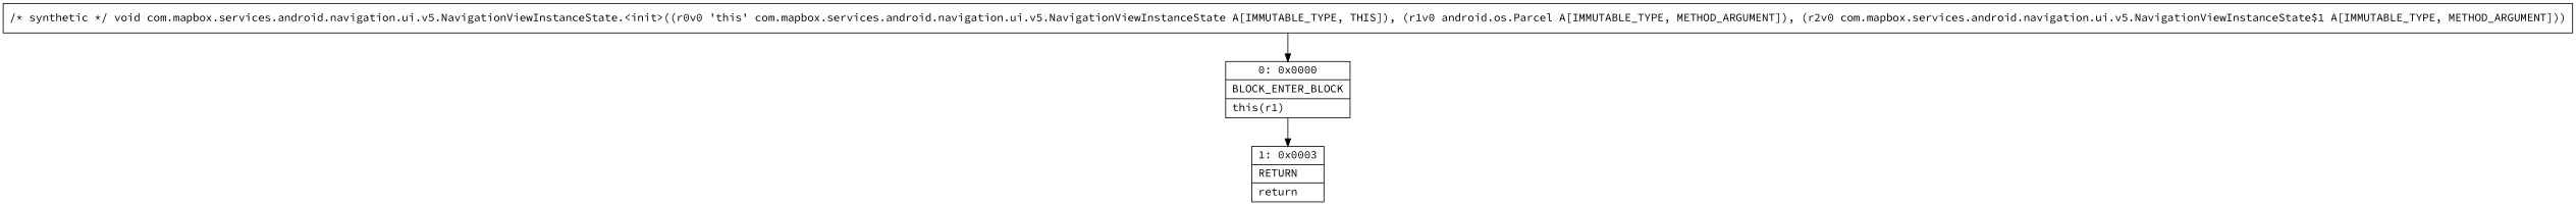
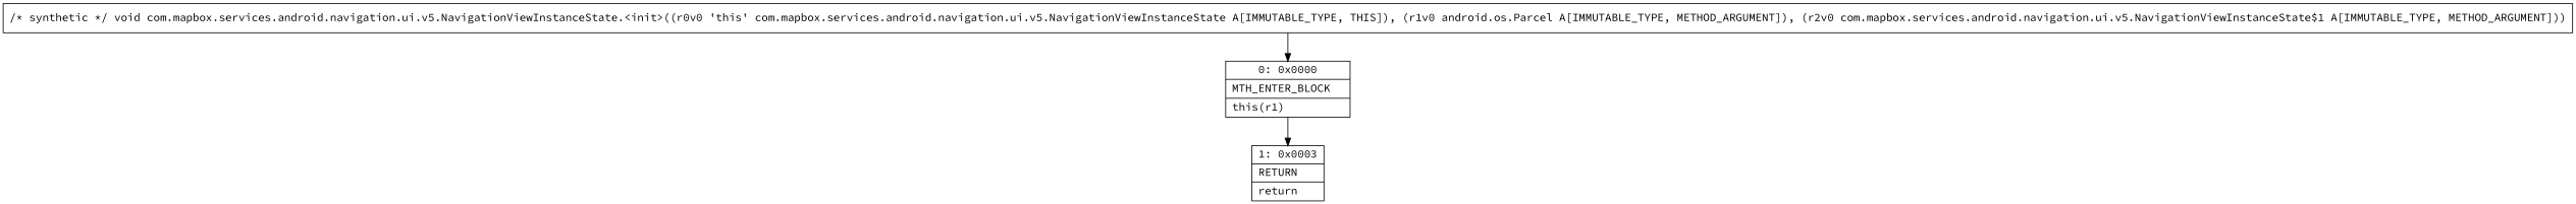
  digraph {
    fontname="Source Code Pro"
    node [shape=record fontname="Source Code Pro"]
    edge [fontname="Source Code Pro"]
-   n1 [label="{0\:\ 0x0000|BLOCK_ENTER_BLOCK\l|this(r1)\l}"]
+   n1 [label="{0\:\ 0x0000|MTH_ENTER_BLOCK\l|this(r1)\l}"]
    n2 [label="{1\:\ 0x0003|RETURN\l|return\l}"]
    n3 [label="{\/* synthetic *\/ void com.mapbox.services.android.navigation.ui.v5.NavigationViewInstanceState.\<init\>((r0v0 'this' com.mapbox.services.android.navigation.ui.v5.NavigationViewInstanceState A[IMMUTABLE_TYPE, THIS]), (r1v0 android.os.Parcel A[IMMUTABLE_TYPE, METHOD_ARGUMENT]), (r2v0 com.mapbox.services.android.navigation.ui.v5.NavigationViewInstanceState$1 A[IMMUTABLE_TYPE, METHOD_ARGUMENT])) }"]
    n1 -> n2
    n3 -> n1
  }
